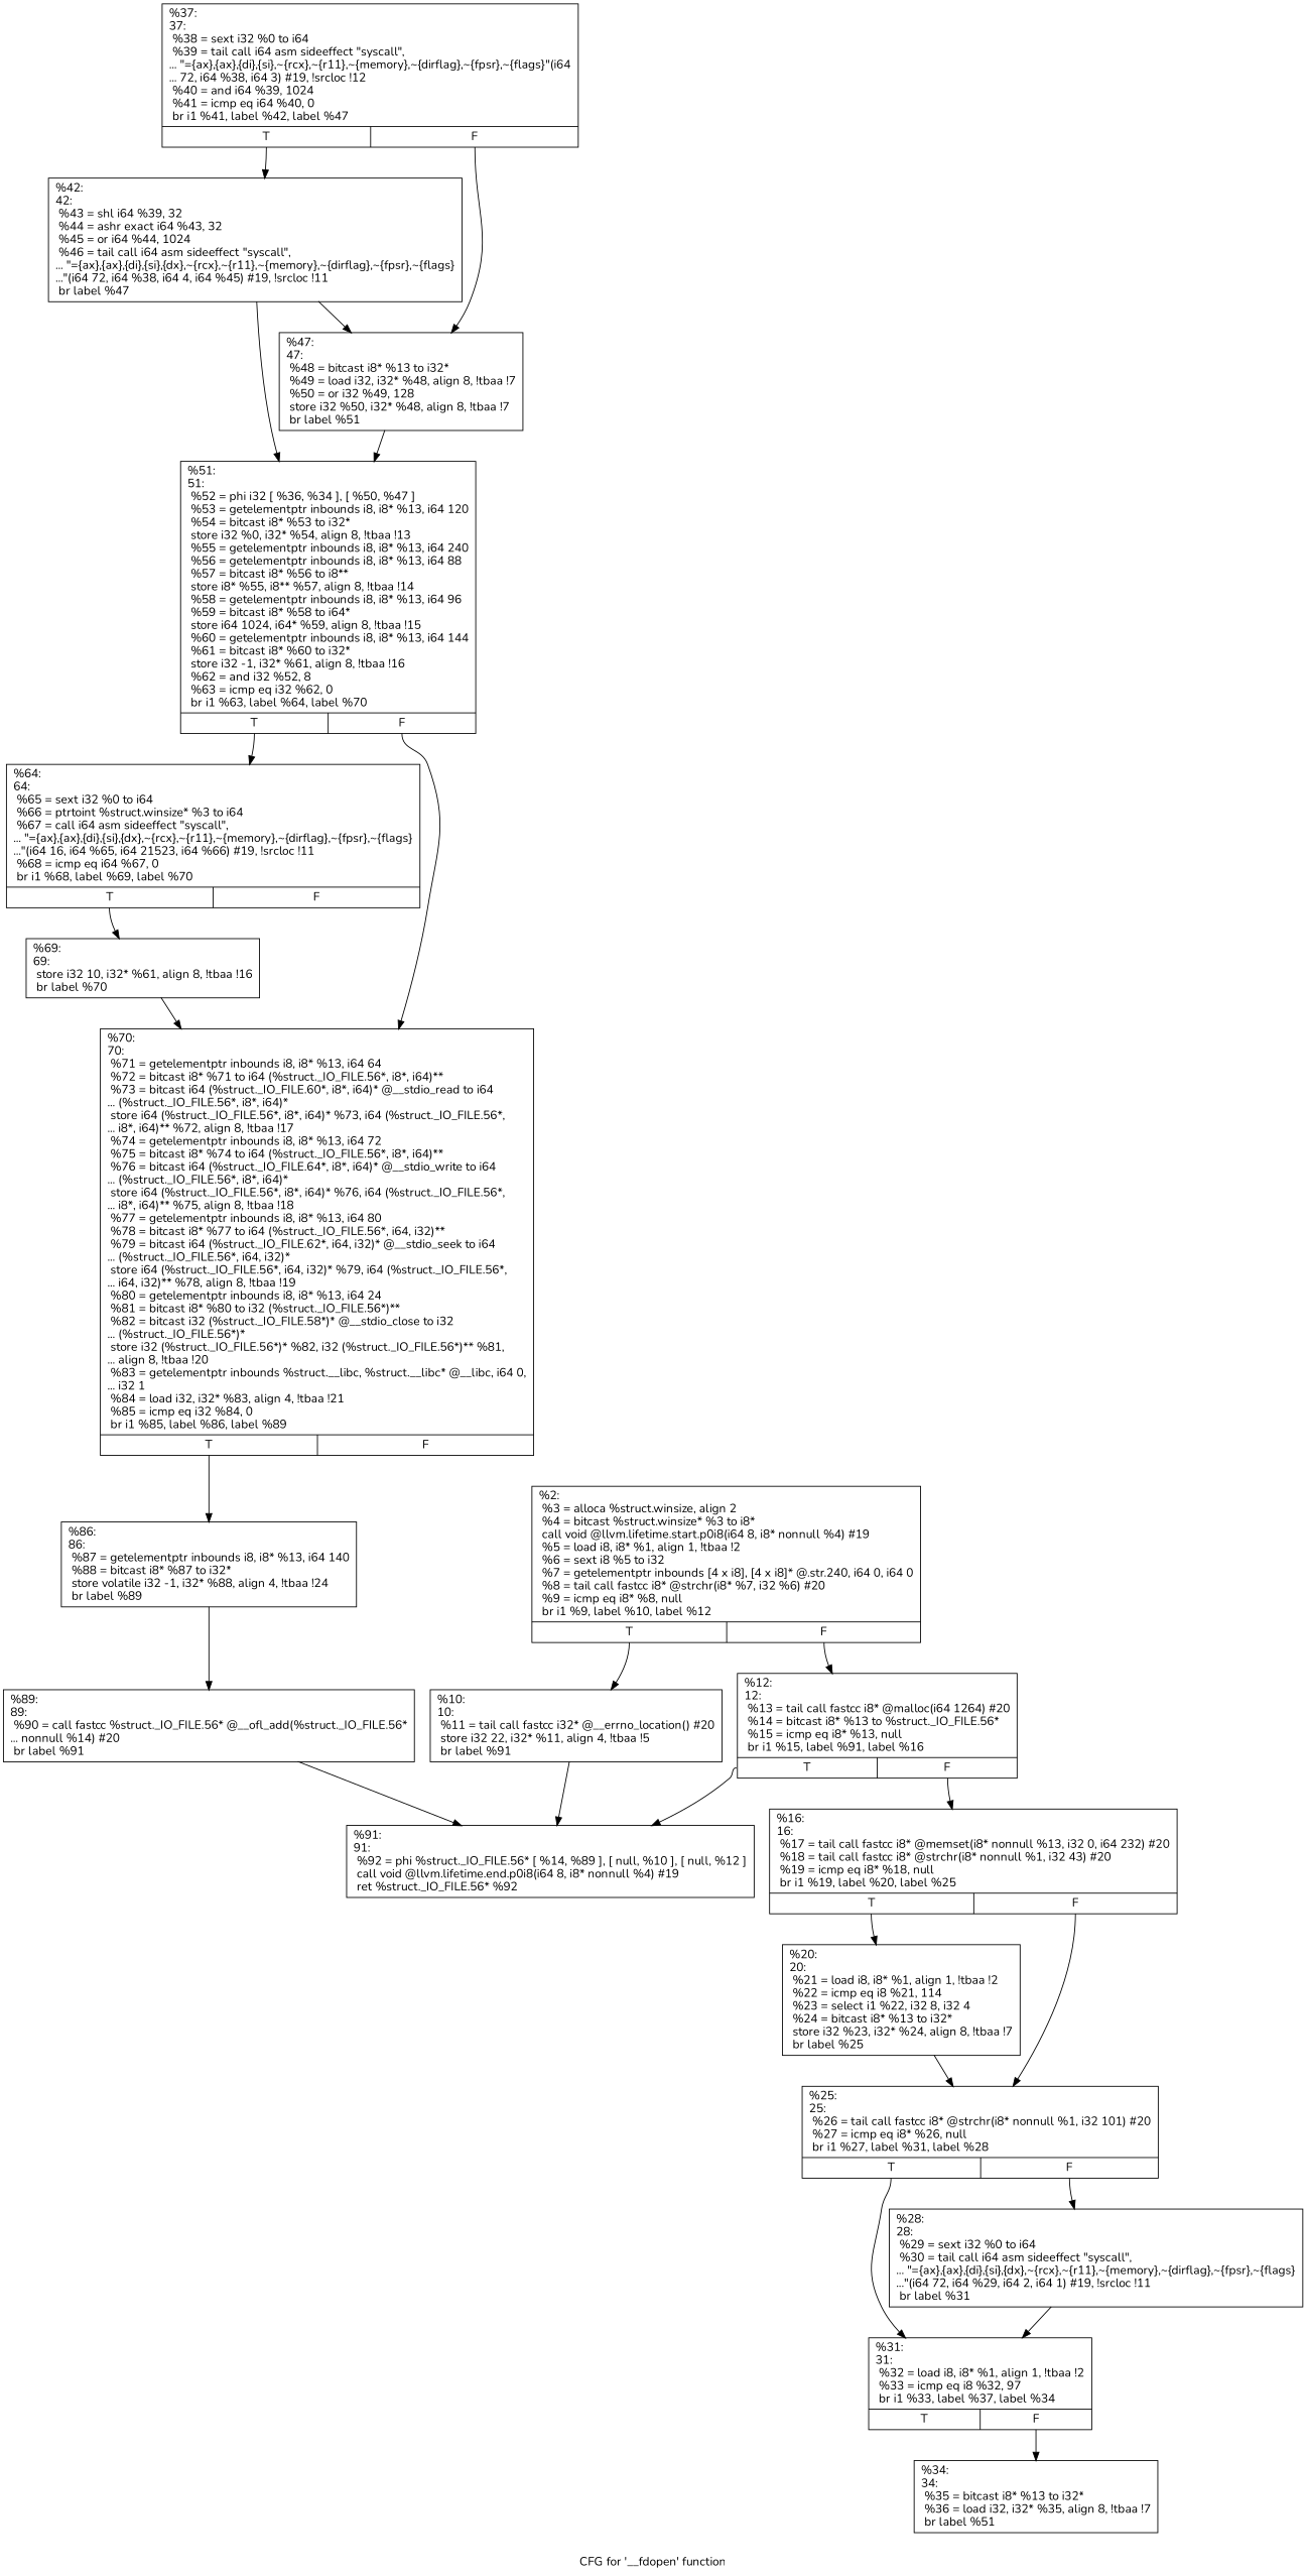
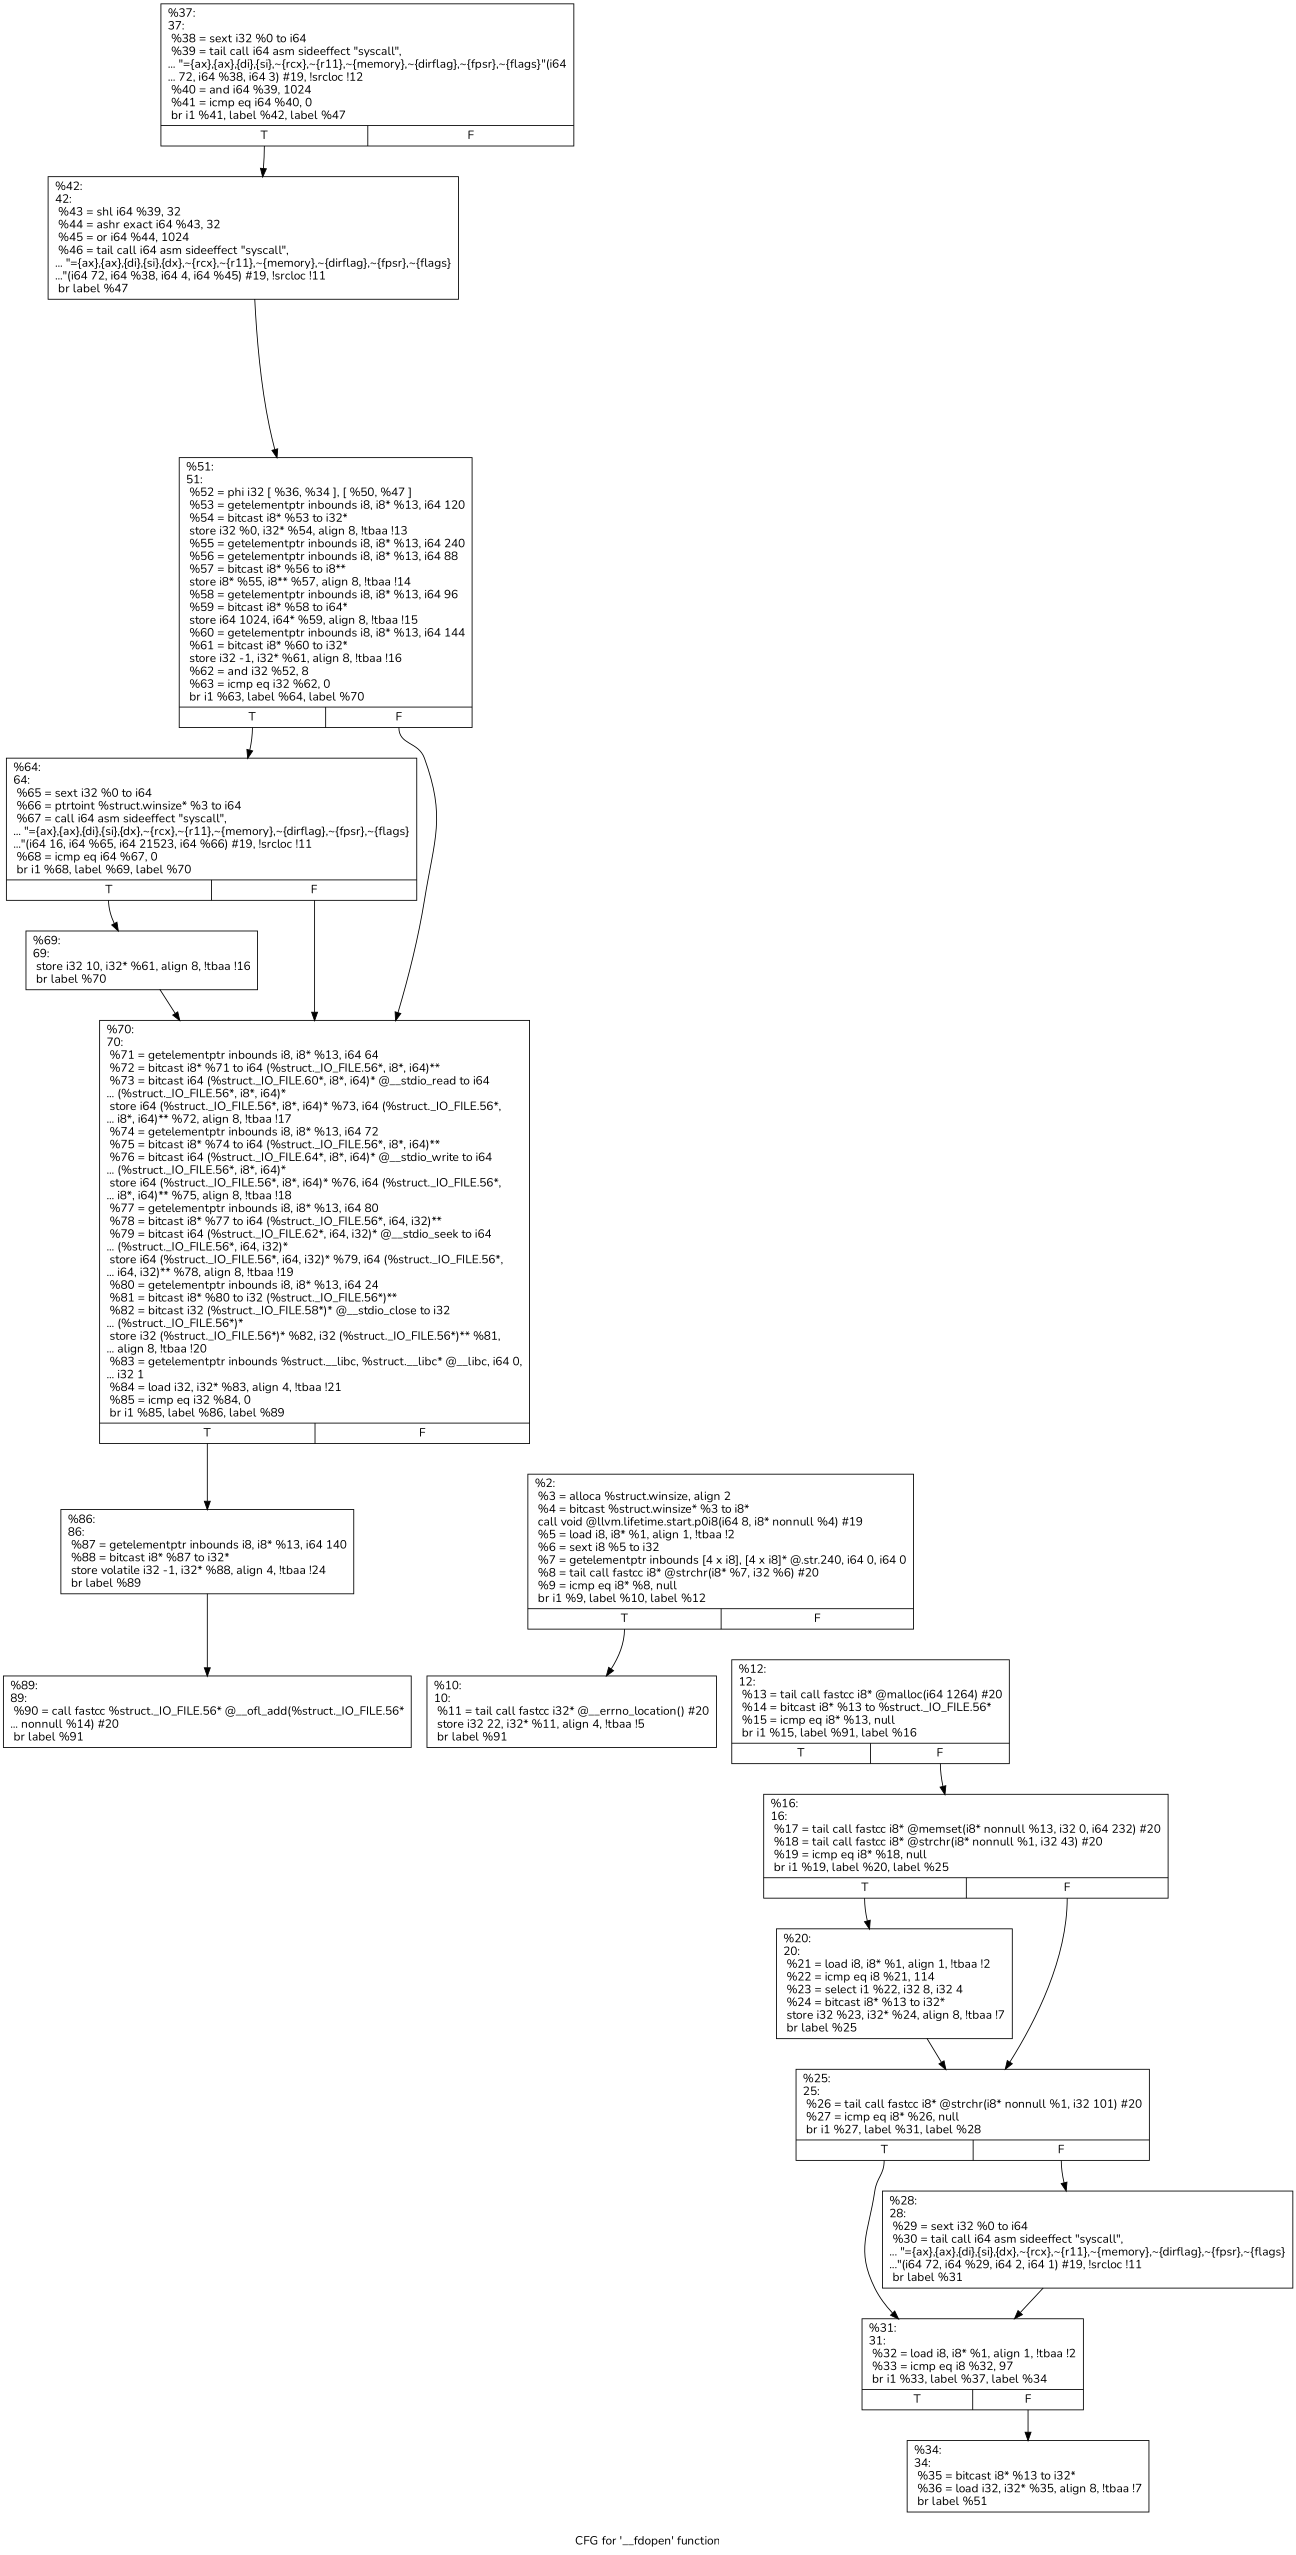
  digraph {
    fontname=Nunito
    label="CFG for '__fdopen' function"
    node [fontname=Nunito shape=record]
    edge [fontname=Nunito]
    n1 [label="{%2:\l  %3 = alloca %struct.winsize, align 2\l  %4 = bitcast %struct.winsize* %3 to i8*\l  call void @llvm.lifetime.start.p0i8(i64 8, i8* nonnull %4) #19\l  %5 = load i8, i8* %1, align 1, !tbaa !2\l  %6 = sext i8 %5 to i32\l  %7 = getelementptr inbounds [4 x i8], [4 x i8]* @.str.240, i64 0, i64 0\l  %8 = tail call fastcc i8* @strchr(i8* %7, i32 %6) #20\l  %9 = icmp eq i8* %8, null\l  br i1 %9, label %10, label %12\l|{<s0>T|<s1>F}}"]
    n2 [label="{%10:\l10:                                               \l  %11 = tail call fastcc i32* @__errno_location() #20\l  store i32 22, i32* %11, align 4, !tbaa !5\l  br label %91\l}"]
    n3 [label="{%12:\l12:                                               \l  %13 = tail call fastcc i8* @malloc(i64 1264) #20\l  %14 = bitcast i8* %13 to %struct._IO_FILE.56*\l  %15 = icmp eq i8* %13, null\l  br i1 %15, label %91, label %16\l|{<s0>T|<s1>F}}"]
-   n4 [label="{%91:\l91:                                               \l  %92 = phi %struct._IO_FILE.56* [ %14, %89 ], [ null, %10 ], [ null, %12 ]\l  call void @llvm.lifetime.end.p0i8(i64 8, i8* nonnull %4) #19\l  ret %struct._IO_FILE.56* %92\l}"]
    n5 [label="{%16:\l16:                                               \l  %17 = tail call fastcc i8* @memset(i8* nonnull %13, i32 0, i64 232) #20\l  %18 = tail call fastcc i8* @strchr(i8* nonnull %1, i32 43) #20\l  %19 = icmp eq i8* %18, null\l  br i1 %19, label %20, label %25\l|{<s0>T|<s1>F}}"]
    n6 [label="{%20:\l20:                                               \l  %21 = load i8, i8* %1, align 1, !tbaa !2\l  %22 = icmp eq i8 %21, 114\l  %23 = select i1 %22, i32 8, i32 4\l  %24 = bitcast i8* %13 to i32*\l  store i32 %23, i32* %24, align 8, !tbaa !7\l  br label %25\l}"]
    n7 [label="{%25:\l25:                                               \l  %26 = tail call fastcc i8* @strchr(i8* nonnull %1, i32 101) #20\l  %27 = icmp eq i8* %26, null\l  br i1 %27, label %31, label %28\l|{<s0>T|<s1>F}}"]
    n8 [label="{%31:\l31:                                               \l  %32 = load i8, i8* %1, align 1, !tbaa !2\l  %33 = icmp eq i8 %32, 97\l  br i1 %33, label %37, label %34\l|{<s0>T|<s1>F}}"]
    n9 [label="{%28:\l28:                                               \l  %29 = sext i32 %0 to i64\l  %30 = tail call i64 asm sideeffect \"syscall\",\l... \"=\{ax\},\{ax\},\{di\},\{si\},\{dx\},~\{rcx\},~\{r11\},~\{memory\},~\{dirflag\},~\{fpsr\},~\{flags\}\l...\"(i64 72, i64 %29, i64 2, i64 1) #19, !srcloc !11\l  br label %31\l}"]
    n10 [label="{%34:\l34:                                               \l  %35 = bitcast i8* %13 to i32*\l  %36 = load i32, i32* %35, align 8, !tbaa !7\l  br label %51\l}"]
    n11 [label="{%37:\l37:                                               \l  %38 = sext i32 %0 to i64\l  %39 = tail call i64 asm sideeffect \"syscall\",\l... \"=\{ax\},\{ax\},\{di\},\{si\},~\{rcx\},~\{r11\},~\{memory\},~\{dirflag\},~\{fpsr\},~\{flags\}\"(i64\l... 72, i64 %38, i64 3) #19, !srcloc !12\l  %40 = and i64 %39, 1024\l  %41 = icmp eq i64 %40, 0\l  br i1 %41, label %42, label %47\l|{<s0>T|<s1>F}}"]
    n12 [label="{%42:\l42:                                               \l  %43 = shl i64 %39, 32\l  %44 = ashr exact i64 %43, 32\l  %45 = or i64 %44, 1024\l  %46 = tail call i64 asm sideeffect \"syscall\",\l... \"=\{ax\},\{ax\},\{di\},\{si\},\{dx\},~\{rcx\},~\{r11\},~\{memory\},~\{dirflag\},~\{fpsr\},~\{flags\}\l...\"(i64 72, i64 %38, i64 4, i64 %45) #19, !srcloc !11\l  br label %47\l}"]
-   n13 [label="{%47:\l47:                                               \l  %48 = bitcast i8* %13 to i32*\l  %49 = load i32, i32* %48, align 8, !tbaa !7\l  %50 = or i32 %49, 128\l  store i32 %50, i32* %48, align 8, !tbaa !7\l  br label %51\l}"]
    n14 [label="{%51:\l51:                                               \l  %52 = phi i32 [ %36, %34 ], [ %50, %47 ]\l  %53 = getelementptr inbounds i8, i8* %13, i64 120\l  %54 = bitcast i8* %53 to i32*\l  store i32 %0, i32* %54, align 8, !tbaa !13\l  %55 = getelementptr inbounds i8, i8* %13, i64 240\l  %56 = getelementptr inbounds i8, i8* %13, i64 88\l  %57 = bitcast i8* %56 to i8**\l  store i8* %55, i8** %57, align 8, !tbaa !14\l  %58 = getelementptr inbounds i8, i8* %13, i64 96\l  %59 = bitcast i8* %58 to i64*\l  store i64 1024, i64* %59, align 8, !tbaa !15\l  %60 = getelementptr inbounds i8, i8* %13, i64 144\l  %61 = bitcast i8* %60 to i32*\l  store i32 -1, i32* %61, align 8, !tbaa !16\l  %62 = and i32 %52, 8\l  %63 = icmp eq i32 %62, 0\l  br i1 %63, label %64, label %70\l|{<s0>T|<s1>F}}"]
    n15 [label="{%64:\l64:                                               \l  %65 = sext i32 %0 to i64\l  %66 = ptrtoint %struct.winsize* %3 to i64\l  %67 = call i64 asm sideeffect \"syscall\",\l... \"=\{ax\},\{ax\},\{di\},\{si\},\{dx\},~\{rcx\},~\{r11\},~\{memory\},~\{dirflag\},~\{fpsr\},~\{flags\}\l...\"(i64 16, i64 %65, i64 21523, i64 %66) #19, !srcloc !11\l  %68 = icmp eq i64 %67, 0\l  br i1 %68, label %69, label %70\l|{<s0>T|<s1>F}}"]
    n16 [label="{%70:\l70:                                               \l  %71 = getelementptr inbounds i8, i8* %13, i64 64\l  %72 = bitcast i8* %71 to i64 (%struct._IO_FILE.56*, i8*, i64)**\l  %73 = bitcast i64 (%struct._IO_FILE.60*, i8*, i64)* @__stdio_read to i64\l... (%struct._IO_FILE.56*, i8*, i64)*\l  store i64 (%struct._IO_FILE.56*, i8*, i64)* %73, i64 (%struct._IO_FILE.56*,\l... i8*, i64)** %72, align 8, !tbaa !17\l  %74 = getelementptr inbounds i8, i8* %13, i64 72\l  %75 = bitcast i8* %74 to i64 (%struct._IO_FILE.56*, i8*, i64)**\l  %76 = bitcast i64 (%struct._IO_FILE.64*, i8*, i64)* @__stdio_write to i64\l... (%struct._IO_FILE.56*, i8*, i64)*\l  store i64 (%struct._IO_FILE.56*, i8*, i64)* %76, i64 (%struct._IO_FILE.56*,\l... i8*, i64)** %75, align 8, !tbaa !18\l  %77 = getelementptr inbounds i8, i8* %13, i64 80\l  %78 = bitcast i8* %77 to i64 (%struct._IO_FILE.56*, i64, i32)**\l  %79 = bitcast i64 (%struct._IO_FILE.62*, i64, i32)* @__stdio_seek to i64\l... (%struct._IO_FILE.56*, i64, i32)*\l  store i64 (%struct._IO_FILE.56*, i64, i32)* %79, i64 (%struct._IO_FILE.56*,\l... i64, i32)** %78, align 8, !tbaa !19\l  %80 = getelementptr inbounds i8, i8* %13, i64 24\l  %81 = bitcast i8* %80 to i32 (%struct._IO_FILE.56*)**\l  %82 = bitcast i32 (%struct._IO_FILE.58*)* @__stdio_close to i32\l... (%struct._IO_FILE.56*)*\l  store i32 (%struct._IO_FILE.56*)* %82, i32 (%struct._IO_FILE.56*)** %81,\l... align 8, !tbaa !20\l  %83 = getelementptr inbounds %struct.__libc, %struct.__libc* @__libc, i64 0,\l... i32 1\l  %84 = load i32, i32* %83, align 4, !tbaa !21\l  %85 = icmp eq i32 %84, 0\l  br i1 %85, label %86, label %89\l|{<s0>T|<s1>F}}"]
    n17 [label="{%69:\l69:                                               \l  store i32 10, i32* %61, align 8, !tbaa !16\l  br label %70\l}"]
    n18 [label="{%86:\l86:                                               \l  %87 = getelementptr inbounds i8, i8* %13, i64 140\l  %88 = bitcast i8* %87 to i32*\l  store volatile i32 -1, i32* %88, align 4, !tbaa !24\l  br label %89\l}"]
    n19 [label="{%89:\l89:                                               \l  %90 = call fastcc %struct._IO_FILE.56* @__ofl_add(%struct._IO_FILE.56*\l... nonnull %14) #20\l  br label %91\l}"]
    n1 -> n2 [tailport=s0]
-   n1 -> n3 [tailport=s1]
-   n2 -> n4
-   n3 -> n4 [tailport=s0]
    n3 -> n5 [tailport=s1]
    n5 -> n6 [tailport=s0]
    n5 -> n7 [tailport=s1]
    n6 -> n7
    n7 -> n8 [tailport=s0]
    n7 -> n9 [tailport=s1]
    n8 -> n10 [tailport=s1]
    n9 -> n8
    n11 -> n12 [tailport=s0]
-   n11 -> n13 [tailport=s1]
-   n12 -> n13
    n12 -> n14
-   n13 -> n14
    n14 -> n15 [tailport=s0]
    n14 -> n16 [tailport=s1]
+   n15 -> n16 [tailport=s1]
    n15 -> n17 [tailport=s0]
    n16 -> n18 [tailport=s0]
    n17 -> n16
    n18 -> n19
-   n19 -> n4
  }
